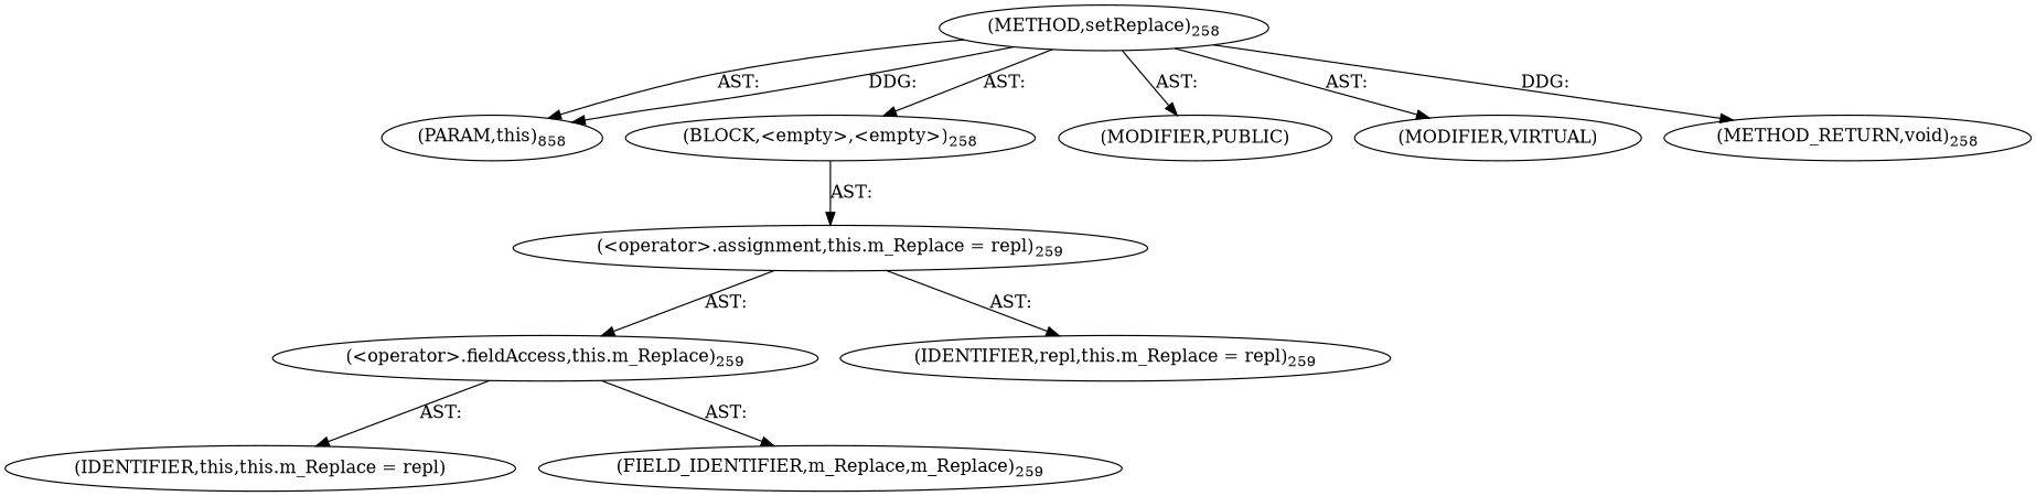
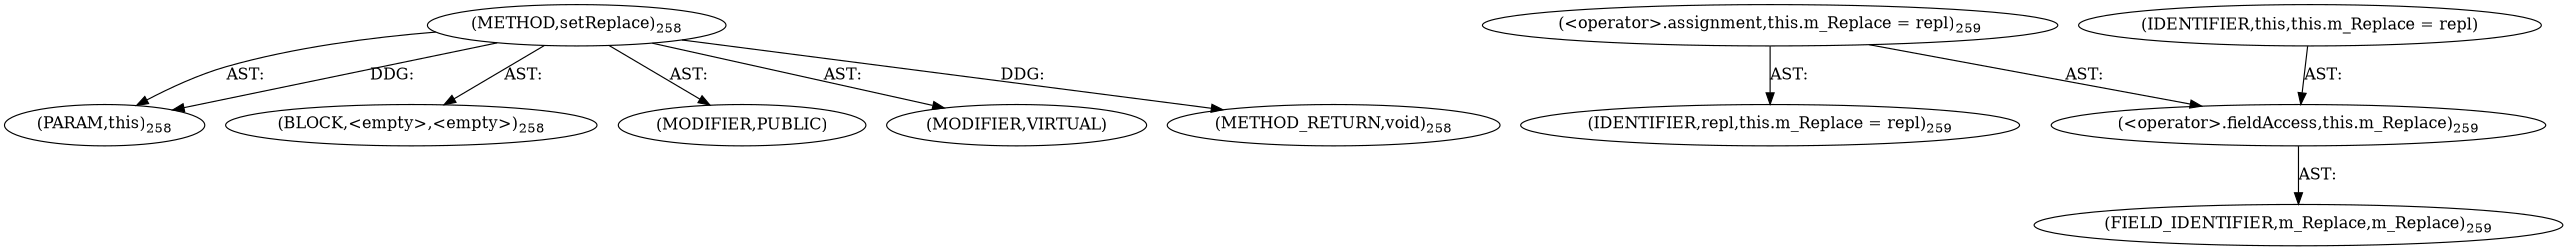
  digraph {
    n1 [label=<(METHOD,setReplace)<SUB>258</SUB>>]
-   n2 [label=<(PARAM,this)<SUB>858</SUB>>]
+   n2 [label=<(PARAM,this)<SUB>258</SUB>>]
    n3 [label=<(BLOCK,&lt;empty&gt;,&lt;empty&gt;)<SUB>258</SUB>>]
    n4 [label=<(MODIFIER,PUBLIC)>]
    n5 [label=<(MODIFIER,VIRTUAL)>]
    n6 [label=<(METHOD_RETURN,void)<SUB>258</SUB>>]
    n7 [label=<(&lt;operator&gt;.assignment,this.m_Replace = repl)<SUB>259</SUB>>]
    n8 [label=<(&lt;operator&gt;.fieldAccess,this.m_Replace)<SUB>259</SUB>>]
    n9 [label=<(IDENTIFIER,repl,this.m_Replace = repl)<SUB>259</SUB>>]
    n10 [label=<(IDENTIFIER,this,this.m_Replace = repl)>]
    n11 [label=<(FIELD_IDENTIFIER,m_Replace,m_Replace)<SUB>259</SUB>>]
    n1 -> n2 [label="AST: "]
    n1 -> n2 [label="DDG: "]
    n1 -> n3 [label="AST: "]
    n1 -> n4 [label="AST: "]
    n1 -> n5 [label="AST: "]
    n1 -> n6 [label="DDG: "]
-   n3 -> n7 [label="AST: "]
    n7 -> n8 [label="AST: "]
    n7 -> n9 [label="AST: "]
-   n8 -> n10 [label="AST: "]
+   n10 -> n8 [label="AST: "]
    n8 -> n11 [label="AST: "]
  }
